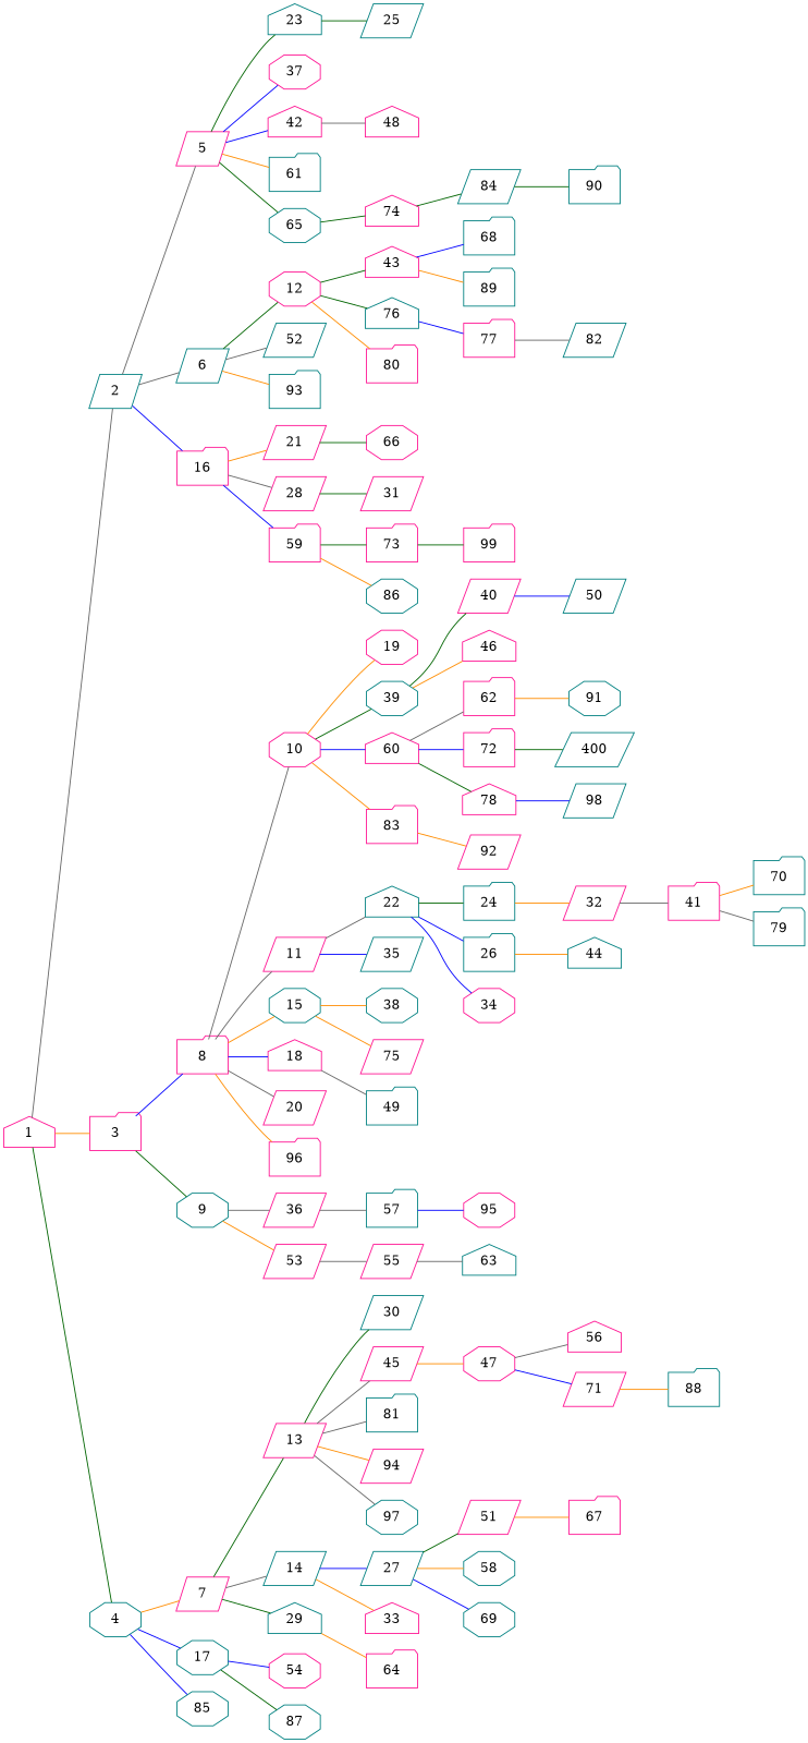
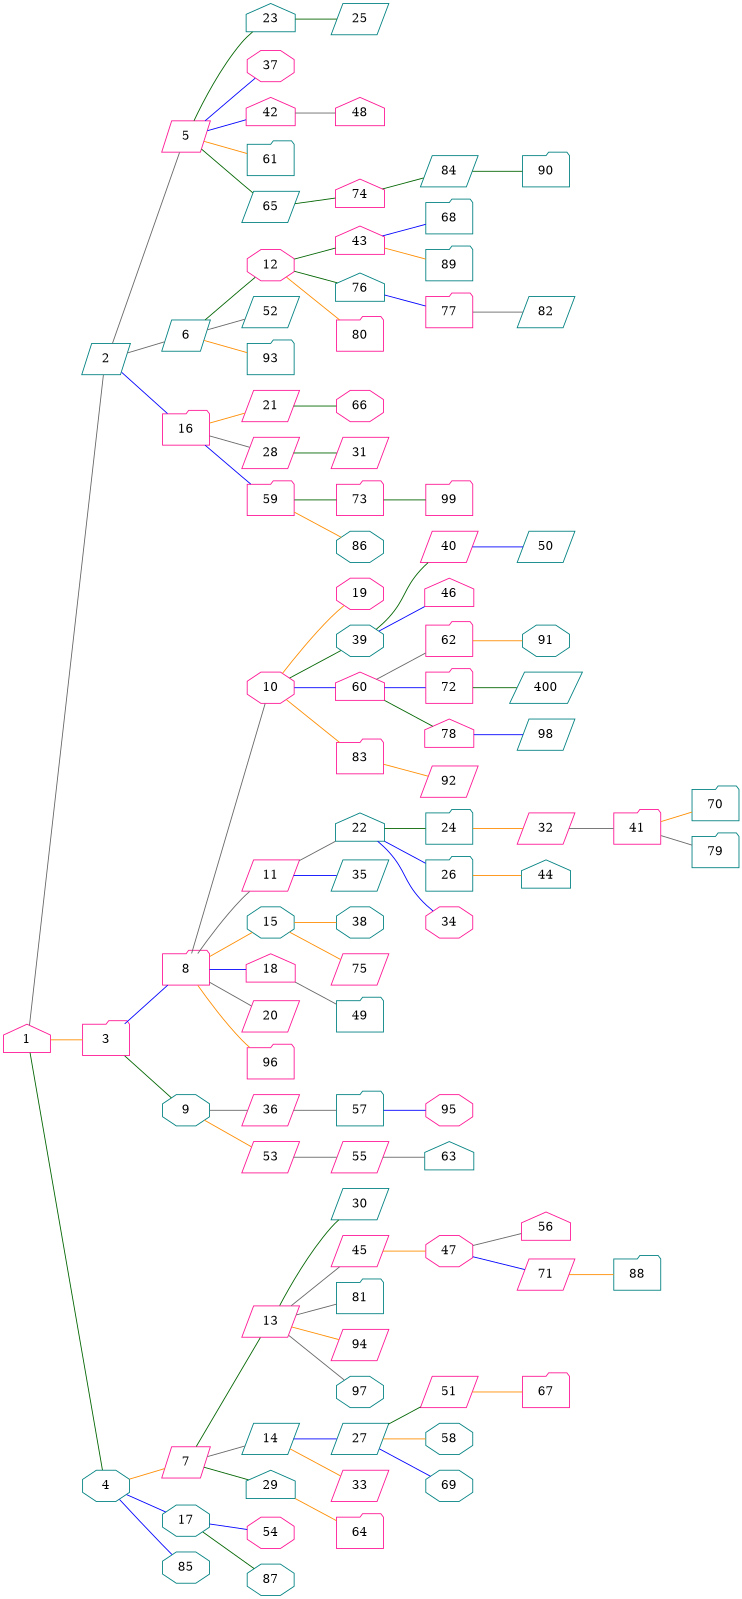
  graph {
    rankdir=LR
    node [color=deeppink shape=parallelogram]
    edge [color=darkorange]
    1 [shape=house]
    2 [color=teal]
    3 [shape=folder]
    4 [color=teal shape=octagon]
    5
    6 [color=teal]
    16 [shape=folder]
    8 [shape=folder]
    9 [color=teal shape=octagon]
    7
    17 [color=teal shape=octagon]
    85 [color=teal shape=octagon]
    23 [color=teal shape=house]
    37 [shape=octagon]
    42 [shape=house]
    61 [color=teal shape=folder]
-   65 [color=teal shape=octagon]
+   65 [color=teal]
    12 [shape=octagon]
    52 [color=teal]
    93 [color=teal shape=folder]
    21
    28
    59 [shape=folder]
    10 [shape=octagon]
    11
    15 [color=teal shape=octagon]
    18 [shape=house]
    20
    96 [shape=folder]
    36
    53
    13
    14 [color=teal]
    29 [color=teal shape=house]
    54 [shape=octagon]
    87 [color=teal shape=octagon]
    25 [color=teal]
    48 [shape=house]
    74 [shape=house]
    43 [shape=house]
    76 [color=teal shape=house]
    80 [shape=folder]
    66 [shape=octagon]
    31
    73 [shape=folder]
    86 [color=teal shape=octagon]
    19 [shape=octagon]
    39 [color=teal shape=octagon]
    60 [shape=house]
    83 [shape=folder]
    22 [color=teal shape=house]
    35 [color=teal]
    38 [color=teal shape=octagon]
    75
    49 [color=teal shape=folder]
    57 [color=teal shape=folder]
    55
    30 [color=teal]
    45
    81 [color=teal shape=folder]
    94
    97 [color=teal shape=octagon]
    27 [color=teal]
-   33 [shape=house]
+   33
    64 [shape=folder]
    84 [color=teal]
    68 [color=teal shape=folder]
    89 [color=teal shape=folder]
    77 [shape=folder]
    47 [shape=octagon]
    51
    58 [color=teal shape=octagon]
    69 [color=teal shape=octagon]
    40
    46 [shape=house]
    62 [shape=folder]
    72 [shape=folder]
    78 [shape=house]
    92
    24 [color=teal shape=folder]
    26 [color=teal shape=folder]
    34 [shape=octagon]
    95 [shape=octagon]
    63 [color=teal shape=house]
    50 [color=teal]
    91 [color=teal shape=octagon]
    n87 [color=teal label=400]
    98 [color=teal]
    32
    44 [color=teal shape=house]
    82 [color=teal]
    56 [shape=house]
    71
    67 [shape=folder]
    99 [shape=folder]
    41 [shape=folder]
    70 [color=teal shape=folder]
    79 [color=teal shape=folder]
    88 [color=teal shape=folder]
    90 [color=teal shape=folder]
    1 -- 2 [color=gray40]
    1 -- 3
    1 -- 4 [color=darkgreen]
    2 -- 5 [color=gray40]
    2 -- 6 [color=gray40]
    2 -- 16 [color=blue]
    3 -- 8 [color=blue]
    3 -- 9 [color=darkgreen]
    4 -- 7
    4 -- 17 [color=blue]
    4 -- 85 [color=blue]
    5 -- 23 [color=darkgreen]
    5 -- 37 [color=blue]
    5 -- 42 [color=blue]
    5 -- 61
    5 -- 65 [color=darkgreen]
    6 -- 12 [color=darkgreen]
    6 -- 52 [color=gray40]
    6 -- 93
    16 -- 21
    16 -- 28 [color=gray40]
    16 -- 59 [color=blue]
    8 -- 10 [color=gray40]
    8 -- 11 [color=gray40]
    8 -- 15
    8 -- 18 [color=blue]
    8 -- 20 [color=gray40]
    8 -- 96
    9 -- 36 [color=gray40]
    9 -- 53
    7 -- 13 [color=darkgreen]
    7 -- 14 [color=gray40]
    7 -- 29 [color=darkgreen]
    17 -- 54 [color=blue]
    17 -- 87 [color=darkgreen]
    23 -- 25 [color=darkgreen]
    42 -- 48 [color=gray40]
    65 -- 74 [color=darkgreen]
    12 -- 43 [color=darkgreen]
    12 -- 76 [color=darkgreen]
    12 -- 80
    21 -- 66 [color=darkgreen]
    28 -- 31 [color=darkgreen]
    59 -- 73 [color=darkgreen]
    59 -- 86
    10 -- 19
    10 -- 39 [color=darkgreen]
    10 -- 60 [color=blue]
    10 -- 83
    11 -- 22 [color=gray40]
    11 -- 35 [color=blue]
    15 -- 38
    15 -- 75
    18 -- 49 [color=gray40]
    36 -- 57 [color=gray40]
    53 -- 55 [color=gray40]
    13 -- 30 [color=darkgreen]
    13 -- 45 [color=gray40]
    13 -- 81 [color=gray40]
    13 -- 94
    13 -- 97 [color=gray40]
    14 -- 27 [color=blue]
    14 -- 33
    29 -- 64
    74 -- 84 [color=darkgreen]
    43 -- 68 [color=blue]
    43 -- 89
    76 -- 77 [color=blue]
    73 -- 99 [color=darkgreen]
    39 -- 40 [color=darkgreen]
-   39 -- 46
+   39 -- 46 [color=blue]
    60 -- 62 [color=gray40]
    60 -- 72 [color=blue]
    60 -- 78 [color=darkgreen]
    83 -- 92
    22 -- 24 [color=darkgreen]
    22 -- 26 [color=blue]
    22 -- 34 [color=blue]
    57 -- 95 [color=blue]
    55 -- 63 [color=gray40]
    45 -- 47
    27 -- 51 [color=darkgreen]
    27 -- 58
    27 -- 69 [color=blue]
    84 -- 90 [color=darkgreen]
    77 -- 82 [color=gray40]
    47 -- 56 [color=gray40]
    47 -- 71 [color=blue]
    51 -- 67
    40 -- 50 [color=blue]
    62 -- 91
    72 -- n87 [color=darkgreen]
    78 -- 98 [color=blue]
    24 -- 32
    26 -- 44
    32 -- 41 [color=gray40]
    71 -- 88
    41 -- 70
    41 -- 79 [color=gray40]
  }
